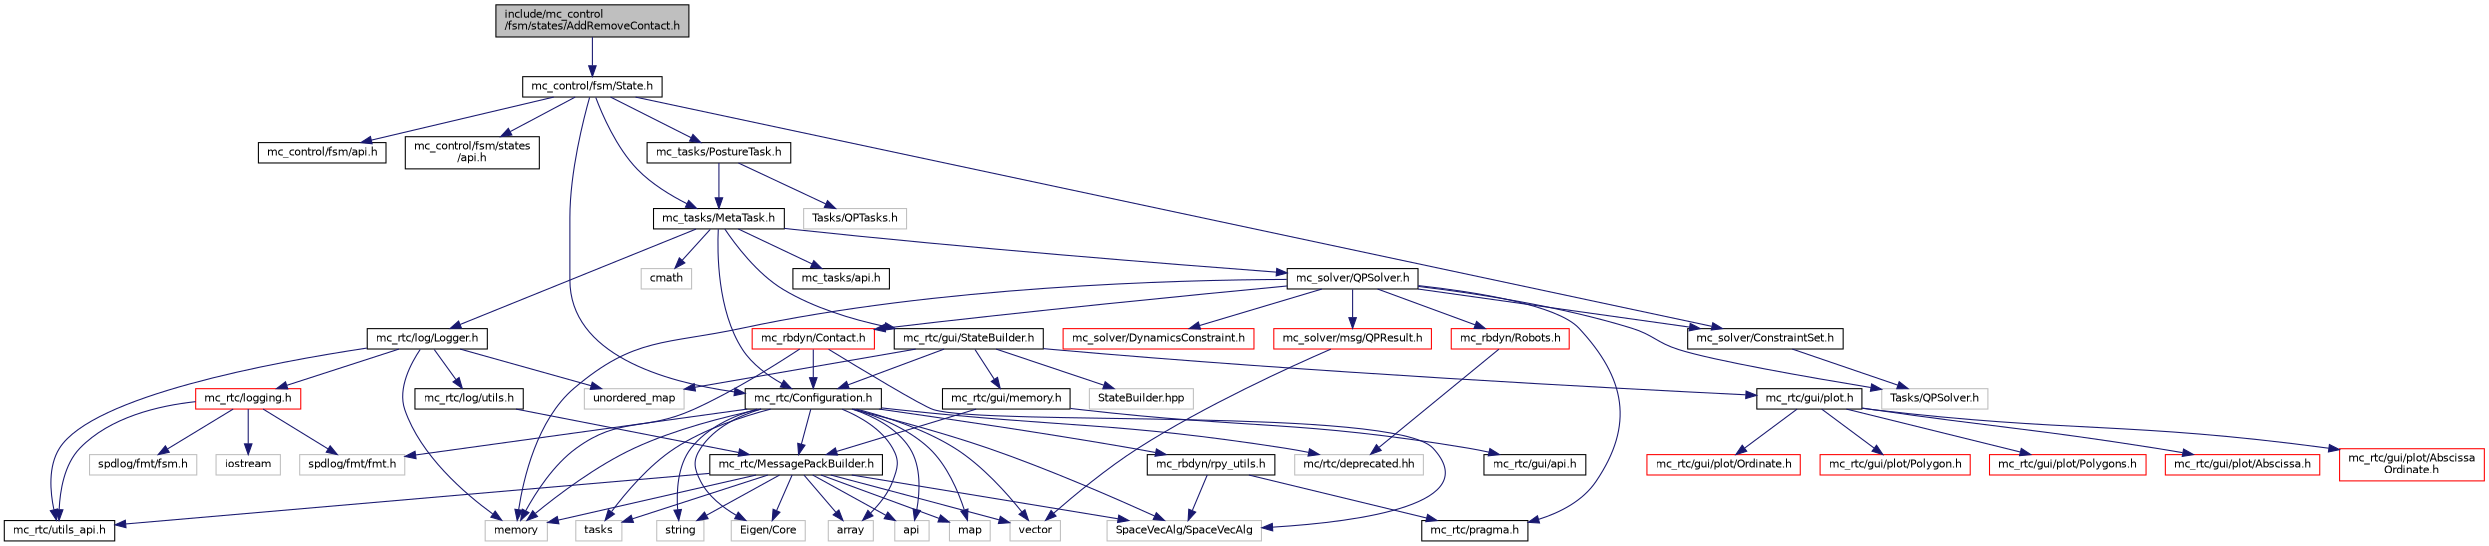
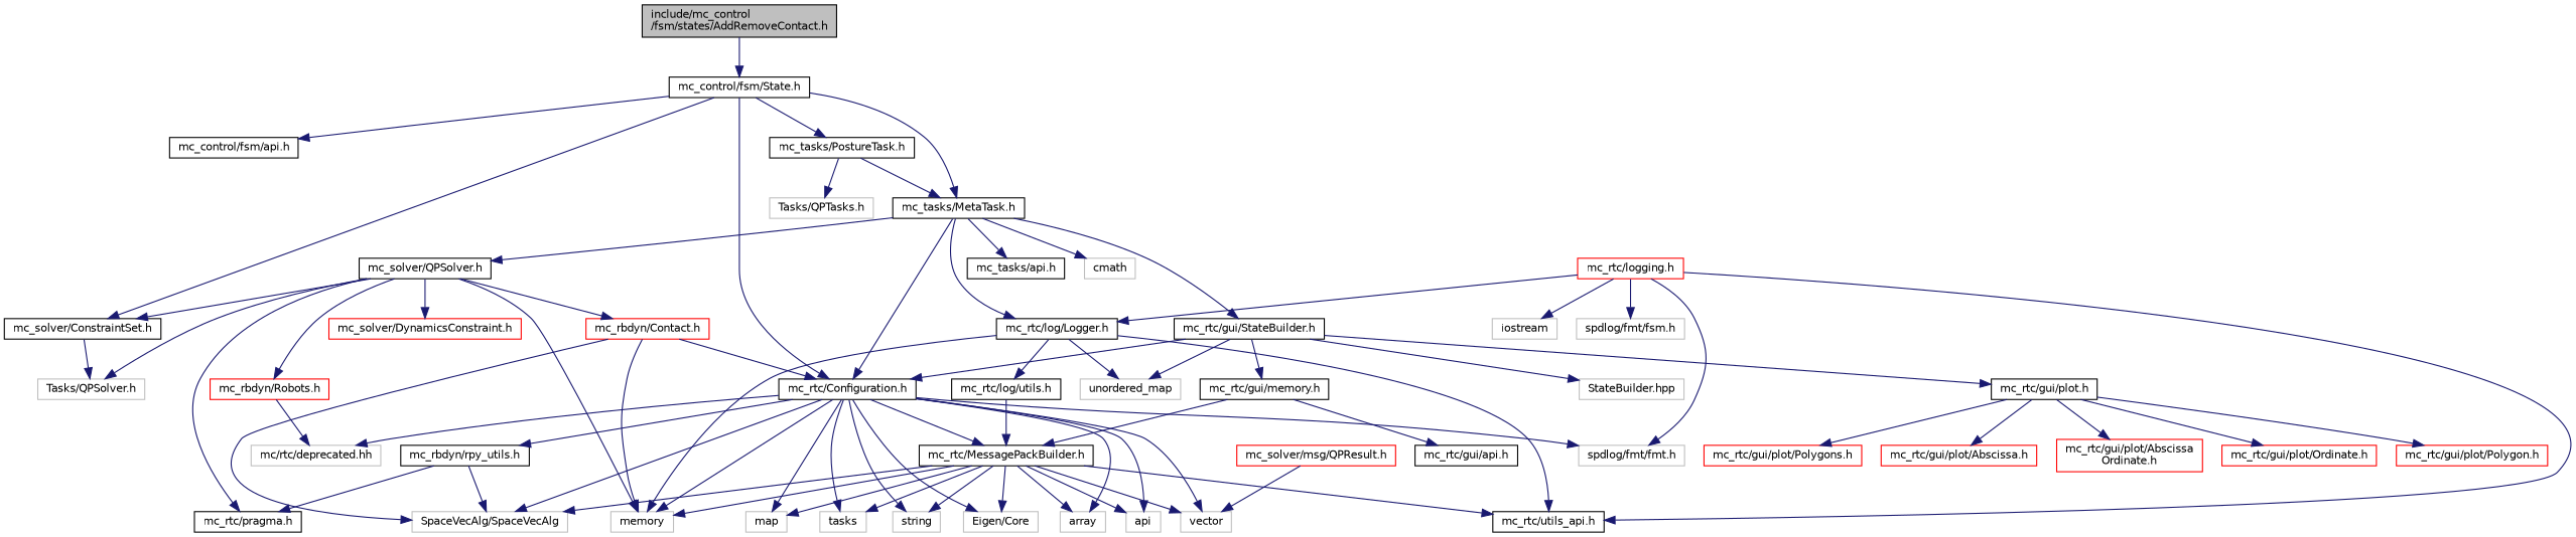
  digraph {
    node [color=black fillcolor=white fontname=Helvetica fontsize=10 shape=record style=filled]
    edge [color=midnightblue fontname=Helvetica fontsize=10 labelfontname=Helvetica labelfontsize=10 style=solid]
    n1 [fillcolor=grey75 fontcolor=black height=0.2 label="include/mc_control\l/fsm/states/AddRemoveContact.h" width=0.4]
    n2 [height=0.2 label="mc_control/fsm/State.h" width=0.4]
    n3 [height=0.2 label="mc_control/fsm/api.h" width=0.4]
-   n4 [height=0.2 label="mc_control/fsm/states\l/api.h" width=0.4]
    n5 [height=0.2 label="mc_solver/ConstraintSet.h" width=0.4]
    n6 [height=0.2 label="mc_tasks/MetaTask.h" width=0.4]
    n7 [height=0.2 label="mc_rtc/Configuration.h" width=0.4]
    n8 [height=0.2 label="mc_tasks/PostureTask.h" width=0.4]
    n9 [color=grey75 height=0.2 label="Tasks/QPSolver.h" width=0.4]
    n10 [height=0.2 label="mc_rtc/gui/StateBuilder.h" width=0.4]
    n11 [height=0.2 label="mc_rtc/log/Logger.h" width=0.4]
    n12 [height=0.2 label="mc_solver/QPSolver.h" width=0.4]
    n13 [height=0.2 label="mc_tasks/api.h" width=0.4]
    n14 [color=grey75 height=0.2 label=cmath width=0.4]
    n15 [height=0.2 label="mc_rtc/MessagePackBuilder.h" width=0.4]
    n16 [color=grey75 height=0.2 label="SpaceVecAlg/SpaceVecAlg" width=0.4]
    n17 [color=grey75 height=0.2 label="Eigen/Core" width=0.4]
    n18 [color=grey75 height=0.2 label=array width=0.4]
    n19 [color=grey75 height=0.2 label=api width=0.4]
    n20 [color=grey75 height=0.2 label=map width=0.4]
    n21 [color=grey75 height=0.2 label=memory width=0.4]
    n22 [color=grey75 height=0.2 label=tasks width=0.4]
    n23 [color=grey75 height=0.2 label=string width=0.4]
    n24 [color=grey75 height=0.2 label=vector width=0.4]
    n25 [height=0.2 label="mc_rbdyn/rpy_utils.h" width=0.4]
    n26 [color=grey75 height=0.2 label="mc/rtc/deprecated.hh" width=0.4]
    n27 [color=grey75 height=0.2 label="spdlog/fmt/fmt.h" width=0.4]
    n28 [color=grey75 height=0.2 label="Tasks/QPTasks.h" width=0.4]
    n29 [height=0.2 label="mc_rtc/gui/memory.h" width=0.4]
    n30 [height=0.2 label="mc_rtc/gui/plot.h" width=0.4]
    n31 [color=grey75 height=0.2 label=unordered_map width=0.4]
    n32 [color=grey75 height=0.2 label="StateBuilder.hpp" width=0.4]
    n33 [height=0.2 label="mc_rtc/utils_api.h" width=0.4]
    n34 [height=0.2 label="mc_rtc/log/utils.h" width=0.4]
    n35 [color=red height=0.2 label="mc_rtc/logging.h" width=0.4]
    n36 [height=0.2 label="mc_rtc/pragma.h" width=0.4]
    n37 [color=red height=0.2 label="mc_rbdyn/Contact.h" width=0.4]
    n38 [color=red height=0.2 label="mc_rbdyn/Robots.h" width=0.4]
    n39 [color=red height=0.2 label="mc_solver/DynamicsConstraint.h" width=0.4]
    n40 [color=red height=0.2 label="mc_solver/msg/QPResult.h" width=0.4]
    n41 [height=0.2 label="mc_rtc/gui/api.h" width=0.4]
    n42 [color=red height=0.2 label="mc_rtc/gui/plot/Abscissa.h" width=0.4]
    n43 [color=red height=0.2 label="mc_rtc/gui/plot/Abscissa\lOrdinate.h" width=0.4]
    n44 [color=red height=0.2 label="mc_rtc/gui/plot/Ordinate.h" width=0.4]
    n45 [color=red height=0.2 label="mc_rtc/gui/plot/Polygon.h" width=0.4]
    n46 [color=red height=0.2 label="mc_rtc/gui/plot/Polygons.h" width=0.4]
    n47 [color=grey75 height=0.2 label=iostream width=0.4]
    n48 [color=grey75 height=0.2 label="spdlog/fmt/fsm.h" width=0.4]
    n1 -> n2
    n2 -> n3
-   n2 -> n4
    n2 -> n5
    n2 -> n6
    n2 -> n7
    n2 -> n8
    n5 -> n9
    n6 -> n7
    n6 -> n10
    n6 -> n11
    n6 -> n12
    n6 -> n13
    n6 -> n14
    n7 -> n15
    n7 -> n16
    n7 -> n17
    n7 -> n18
    n7 -> n19
    n7 -> n20
    n7 -> n21
    n7 -> n22
    n7 -> n23
    n7 -> n24
    n7 -> n25
    n7 -> n26
    n7 -> n27
    n8 -> n6
    n8 -> n28
    n10 -> n7
    n10 -> n29
    n10 -> n30
    n10 -> n31
    n10 -> n32
    n11 -> n21
    n11 -> n31
    n11 -> n33
    n11 -> n34
-   n11 -> n35
+   n35 -> n11
    n12 -> n5
    n12 -> n9
    n12 -> n21
    n12 -> n36
    n12 -> n37
    n12 -> n38
    n12 -> n39
-   n12 -> n40
    n15 -> n16
    n15 -> n17
    n15 -> n18
    n15 -> n19
    n15 -> n20
    n15 -> n21
    n15 -> n22
    n15 -> n23
    n15 -> n24
    n15 -> n33
    n25 -> n16
    n25 -> n36
    n29 -> n15
    n29 -> n41
    n30 -> n42
    n30 -> n43
    n30 -> n44
    n30 -> n45
    n30 -> n46
    n34 -> n15
    n35 -> n27
    n35 -> n33
    n35 -> n47
    n35 -> n48
    n37 -> n7
    n37 -> n16
    n37 -> n21
    n38 -> n26
    n40 -> n24
  }
